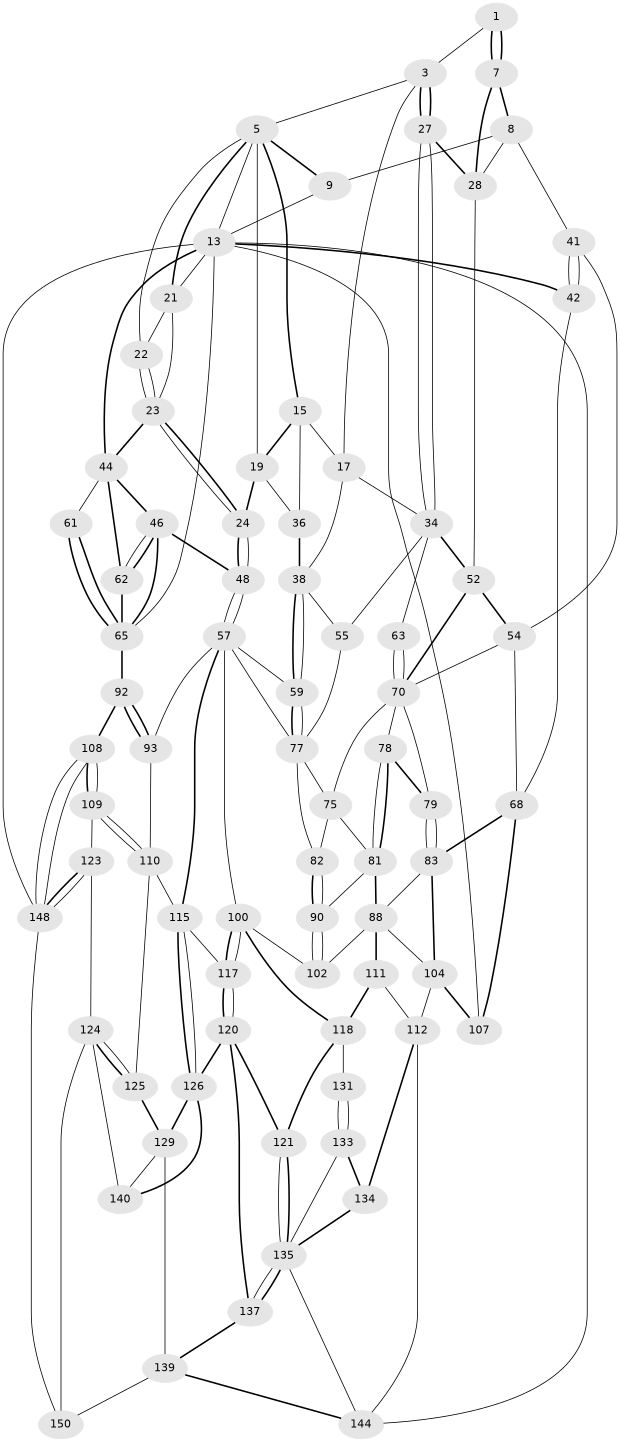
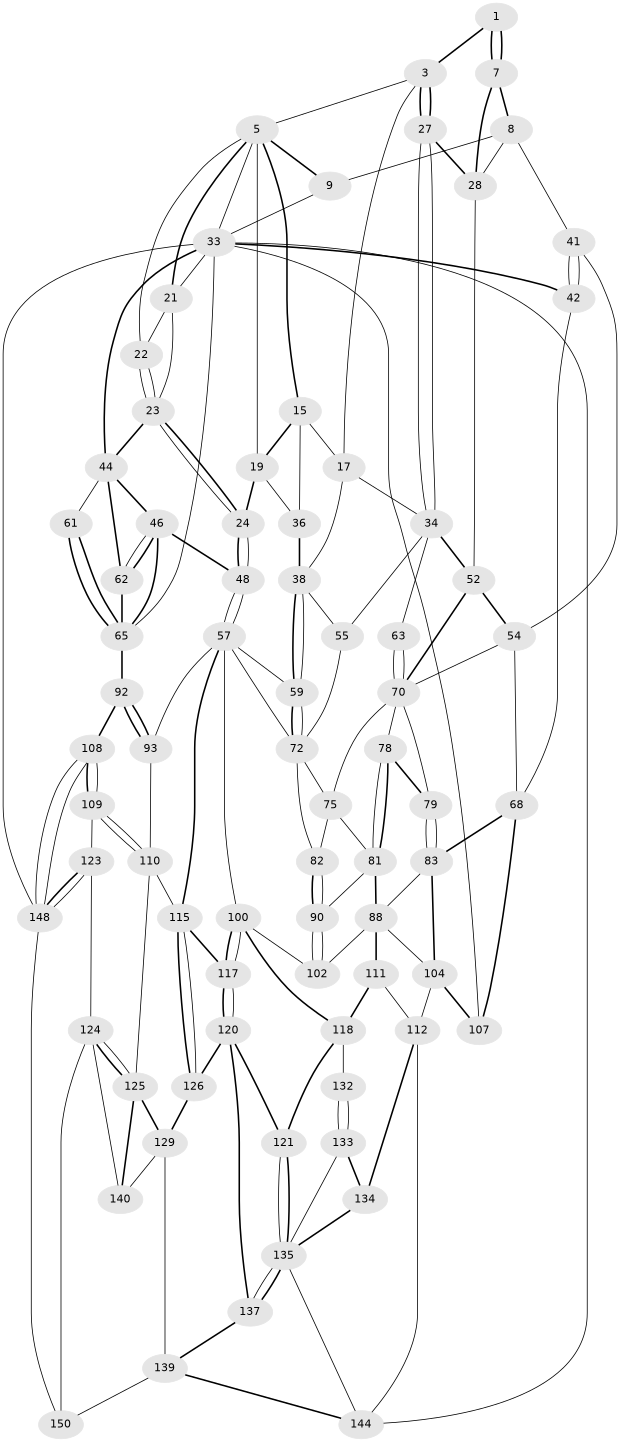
  graph {
    fontname="DejaVu Sans"
    node [color=gray90 fontname="DejaVu Sans" style=filled]
    edge [fontname="DejaVu Sans" style=solid]
    1 [super="+2"]
    3 [super="+4"]
    7 [super="+26"]
    5 [super="+6+10"]
    17 [super="+33"]
    27
    8 [super="+35"]
    28 [super="+43"]
    9
-   13 [super="+85+32+14"]
+   13 [super="+85+32+14" label=33]
    15 [super="+16"]
    19 [super="+25+20"]
    21 [super="+30"]
    22
    34 [super="+50"]
    38 [super="+39"]
    42
    44 [super="+49+45"]
    65 [super="+86"]
    107
    144 [super="+145"]
    148 [super="+149"]
    36 [super="+37"]
    24
    23 [super="+31"]
    41
    52 [super="+53"]
    54 [super="+67"]
    68 [super="+69"]
    46 [super="+47"]
    61
    62 [super="+64"]
    92
    150
    55
    63
    59
    48
    57 [super="+94+58"]
    70 [super="+76+71"]
-   72 [super="+73" label=77]
+   72 [super="+73"]
    83 [super="+84"]
    93 [super="+95"]
    100 [super="+101"]
    115 [super="+116"]
    75 [super="+80"]
    78
    79
    82
    110 [super="+114"]
    102
    117
    118 [super="+122+119"]
    126
    108
    88 [super="+89+103"]
    104 [super="+105"]
    81 [super="+87"]
    90
    111
    112 [super="+130"]
    109
    125 [super="+128"]
    120 [super="+127"]
    121
-   132 [label=131]
+   132
    134
    123
    124 [super="+142"]
    140
    129 [super="+138"]
    135 [super="+136"]
    137
    133
    139 [super="+146"]
-   1 -- 3
+   1 -- 3 [style=bold]
    1 -- 7 [style=bold weight=2]
    1 -- 7 [style=bold]
    3 -- 5
    3 -- 17
    3 -- 27 [style=bold]
    3 -- 27 [style=bold]
    7 -- 8 [style=bold weight=2]
    7 -- 28 [style=bold]
    5 -- 9 [style=bold]
    5 -- 13
    5 -- 15 [style=bold]
    5 -- 19
    5 -- 21 [style=bold]
    5 -- 22
    17 -- 34
    17 -- 38
    27 -- 28 [style=bold]
    27 -- 34
    27 -- 34
    8 -- 28
    8 -- 9
    8 -- 41
    28 -- 52
    9 -- 13
    13 -- 21
    13 -- 42 [style=bold]
    13 -- 44 [style=bold]
    13 -- 65
    13 -- 107
    13 -- 144
    13 -- 148
    15 -- 17
    15 -- 19 [style=bold]
    15 -- 36
    19 -- 36 [weight=2]
    19 -- 24 [style=bold]
    21 -- 22
    21 -- 23
    22 -- 23
    22 -- 23
    34 -- 52 [style=bold]
    34 -- 55
    34 -- 63 [weight=2]
    38 -- 55
    38 -- 59 [style=bold]
    38 -- 59
    42 -- 68
    44 -- 46 [style=bold]
    44 -- 61 [weight=2]
    44 -- 62 [style=bold]
    65 -- 92 [style=bold]
    148 -- 150
    36 -- 38 [style=bold]
    24 -- 48 [style=bold]
    24 -- 48
    23 -- 44 [style=bold]
    23 -- 24
    23 -- 24 [style=bold]
    41 -- 42
    41 -- 42
    41 -- 54
    52 -- 54 [style=bold]
    52 -- 70 [style=bold]
    54 -- 68
    54 -- 70
    68 -- 107 [style=bold]
    68 -- 83 [style=bold]
    46 -- 65 [style=bold]
    46 -- 62 [weight=2]
    46 -- 62 [style=bold]
    46 -- 48 [style=bold]
    61 -- 65 [style=bold]
    61 -- 65 [style=bold]
    62 -- 65 [style=bold]
    92 -- 93 [style=bold]
    92 -- 93 [style=bold]
    92 -- 108 [style=bold]
    55 -- 72
    63 -- 70
    63 -- 70
    59 -- 72 [style=bold]
    59 -- 72
    48 -- 57
    48 -- 57
    57 -- 59
    57 -- 72
    57 -- 93 [weight=3]
    57 -- 100
    57 -- 115 [style=bold]
    70 -- 75
    70 -- 78
    70 -- 79
    72 -- 75
    72 -- 82
    83 -- 88
    83 -- 104 [style=bold]
    93 -- 110
    100 -- 102
    100 -- 117 [style=bold]
    100 -- 117
    100 -- 118 [style=bold]
-   115 -- 117
+   115 -- 117 [style=bold]
    115 -- 126 [style=bold]
    115 -- 126
    75 -- 82
    75 -- 81
    78 -- 79 [style=bold]
    78 -- 81
    78 -- 81 [style=bold]
    79 -- 83
    79 -- 83
    82 -- 90 [style=bold]
    82 -- 90
    110 -- 115
    110 -- 125
    117 -- 120 [style=bold]
    117 -- 120
    118 -- 121 [style=bold]
    118 -- 132 [weight=2]
    126 -- 129 [style=bold]
    108 -- 148
    108 -- 148
    108 -- 109 [style=bold]
    108 -- 109
    88 -- 102
    88 -- 104
    88 -- 111 [style=bold]
    104 -- 107 [style=bold]
    104 -- 112 [weight=2]
    81 -- 88 [style=bold]
    81 -- 90
    90 -- 102
    90 -- 102
    111 -- 118 [style=bold]
    111 -- 112
    112 -- 144
    112 -- 134 [style=bold]
    109 -- 110
    109 -- 110
    109 -- 123
-   126 -- 140 [style=bold]
+   125 -- 140 [style=bold]
    125 -- 129 [style=bold]
    120 -- 126 [style=bold]
    120 -- 121 [style=bold]
    120 -- 137 [style=bold]
    121 -- 135
    121 -- 135 [style=bold]
    132 -- 133
    132 -- 133
    134 -- 135 [style=bold]
    123 -- 148 [style=bold]
    123 -- 148
    123 -- 124
    124 -- 150
    124 -- 125 [style=bold]
    124 -- 125
    124 -- 140
    129 -- 140
    129 -- 139 [weight=2]
    135 -- 144
    135 -- 137
    135 -- 137 [style=bold]
    137 -- 139 [style=bold]
    133 -- 134 [style=bold]
    133 -- 135
    139 -- 144 [style=bold]
    139 -- 150
  }
